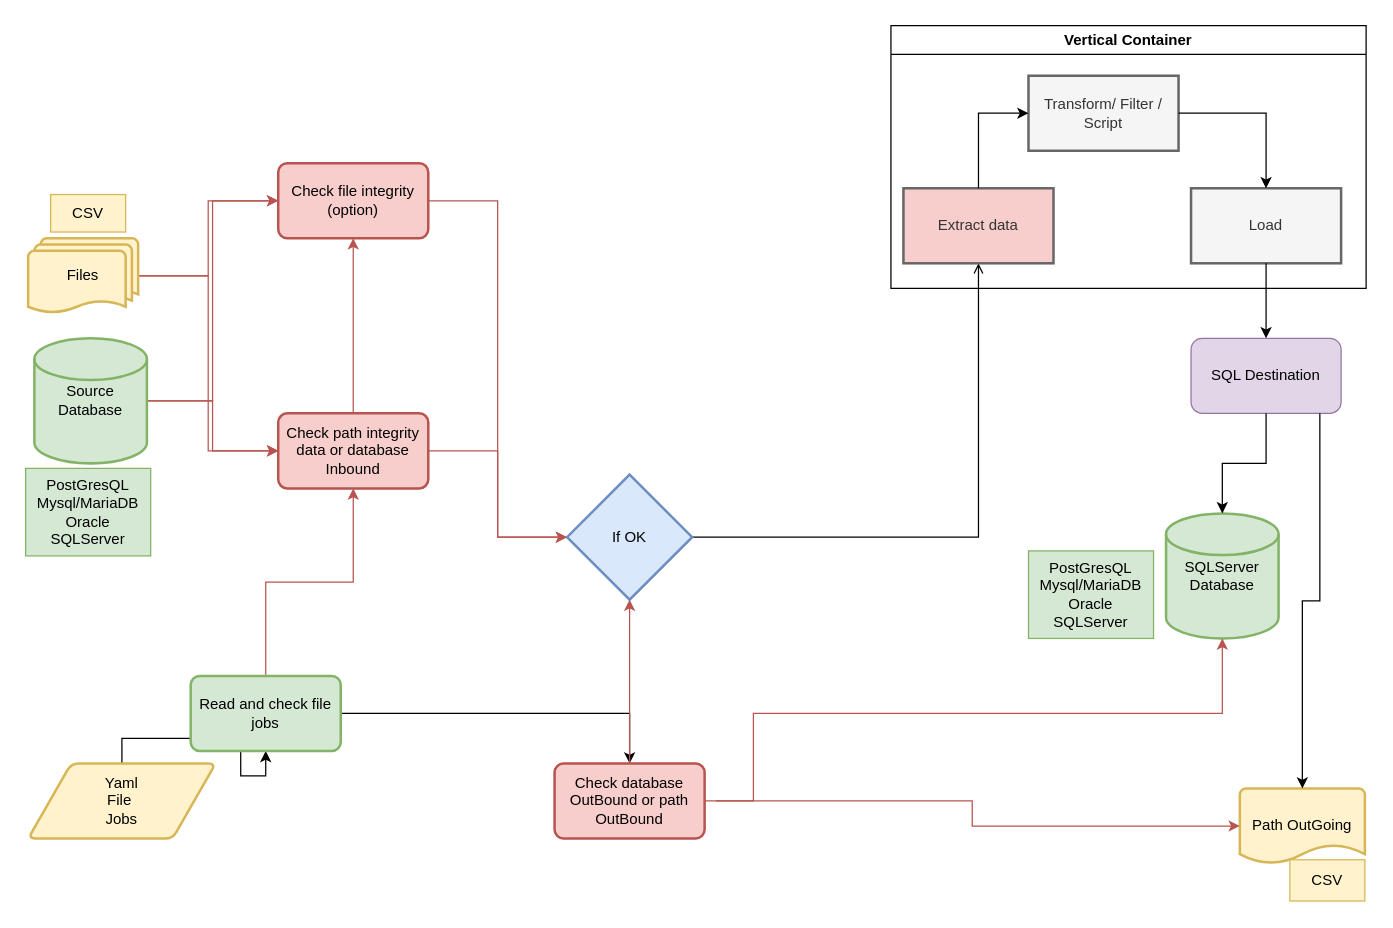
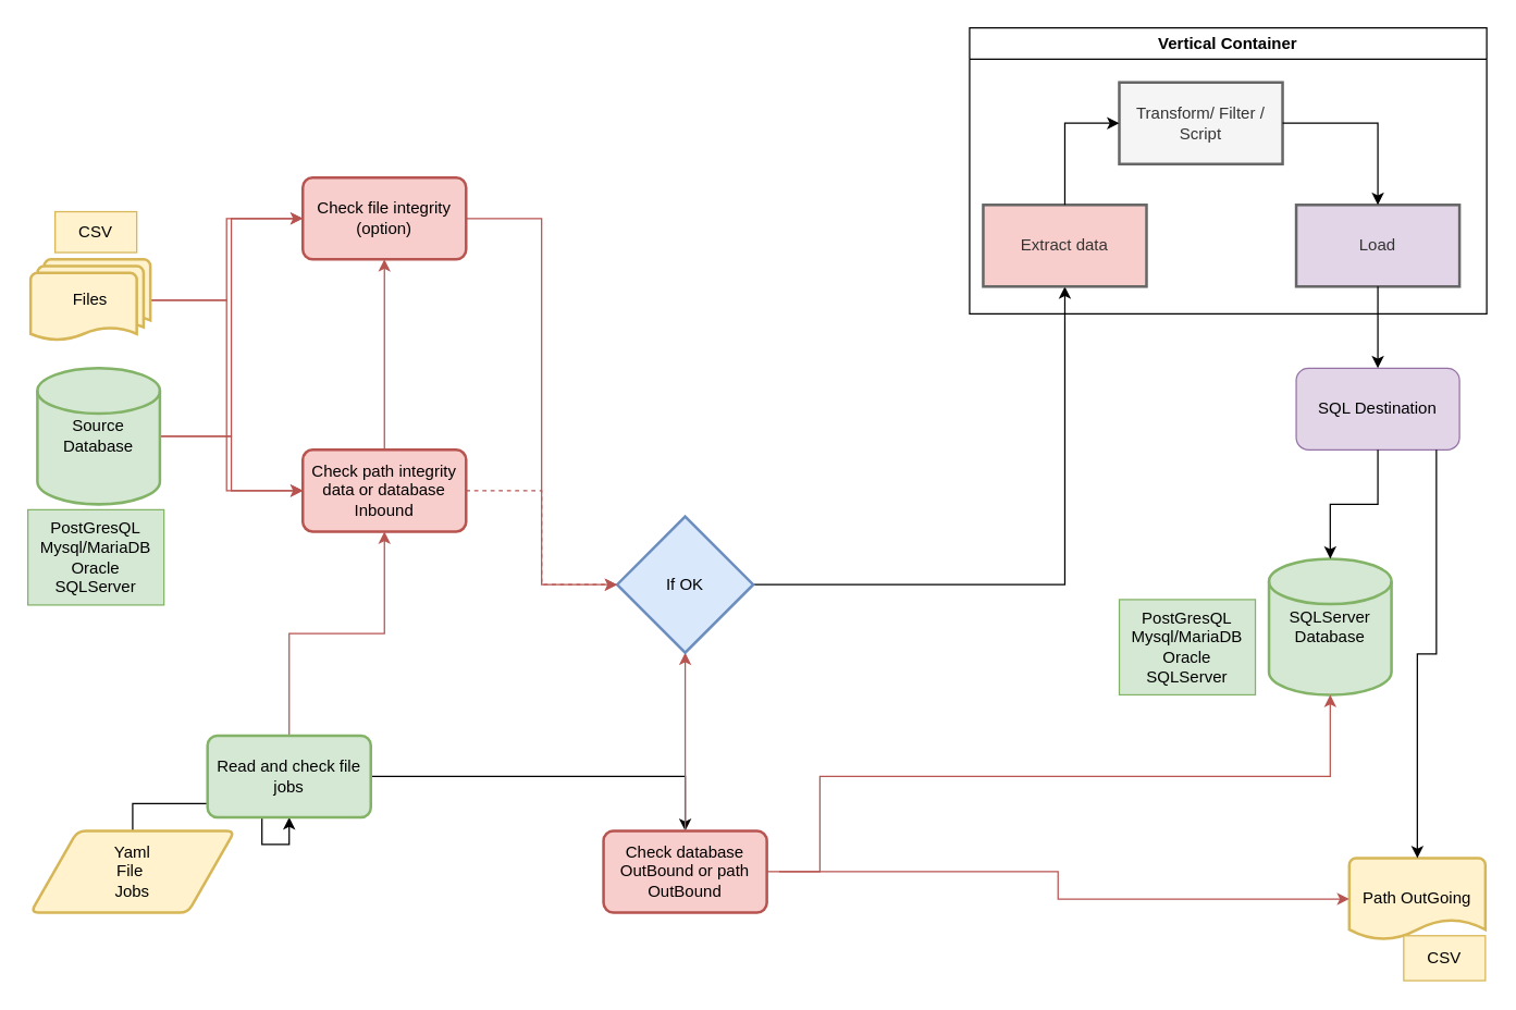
  <mxCell id="0" />
  <mxCell id="1" parent="0" />
  <mxCell id="2" value="" style="edgeStyle=orthogonalEdgeStyle;rounded=0;orthogonalLoop=1;jettySize=auto;html=1;" parent="1" source="3" target="10" edge="1"><mxGeometry relative="1" as="geometry" /></mxCell>
  <mxCell id="3" value="Yaml&lt;div&gt;File&amp;nbsp;&lt;/div&gt;&lt;div&gt;Jobs&lt;/div&gt;" style="shape=parallelogram;html=1;strokeWidth=2;perimeter=parallelogramPerimeter;whiteSpace=wrap;rounded=1;arcSize=12;size=0.23;fillColor=#fff2cc;strokeColor=#d6b656;" parent="1" vertex="1"><mxGeometry x="22" y="610" width="150" height="60" as="geometry" /></mxCell>
  <mxCell id="4" value="SQLServer&lt;div&gt;Database&lt;/div&gt;" style="strokeWidth=2;html=1;shape=mxgraph.flowchart.database;whiteSpace=wrap;fillColor=#d5e8d4;strokeColor=#82b366;" parent="1" vertex="1"><mxGeometry x="932" y="410" width="90" height="100" as="geometry" /></mxCell>
  <mxCell id="5" style="edgeStyle=orthogonalEdgeStyle;rounded=0;orthogonalLoop=1;jettySize=auto;html=1;entryX=0;entryY=0.5;entryDx=0;entryDy=0;fillColor=#f8cecc;strokeColor=#b85450;" parent="1" source="7" target="13" edge="1"><mxGeometry relative="1" as="geometry" /></mxCell>
  <mxCell id="6" style="edgeStyle=orthogonalEdgeStyle;rounded=0;orthogonalLoop=1;jettySize=auto;html=1;entryX=0;entryY=0.5;entryDx=0;entryDy=0;fillColor=#f8cecc;strokeColor=#b85450;" parent="1" source="7" target="12" edge="1"><mxGeometry relative="1" as="geometry" /></mxCell>
  <mxCell id="7" value="Files" style="strokeWidth=2;html=1;shape=mxgraph.flowchart.multi-document;whiteSpace=wrap;fillColor=#fff2cc;strokeColor=#d6b656;" parent="1" vertex="1"><mxGeometry x="22" y="190" width="88" height="60" as="geometry" /></mxCell>
  <mxCell id="8" value="" style="edgeStyle=orthogonalEdgeStyle;rounded=0;orthogonalLoop=1;jettySize=auto;html=1;fillColor=#f8cecc;strokeColor=#b85450;" parent="1" source="10" target="12" edge="1"><mxGeometry relative="1" as="geometry" /></mxCell>
  <mxCell id="9" value="" style="edgeStyle=orthogonalEdgeStyle;rounded=0;orthogonalLoop=1;jettySize=auto;html=1;" parent="1" source="10" target="15" edge="1"><mxGeometry relative="1" as="geometry" /></mxCell>
  <mxCell id="10" value="Read and check file jobs" style="whiteSpace=wrap;html=1;strokeWidth=2;rounded=1;arcSize=12;fillColor=#d5e8d4;strokeColor=#82b366;" parent="1" vertex="1"><mxGeometry x="152" y="540" width="120" height="60" as="geometry" /></mxCell>
  <mxCell id="11" value="" style="edgeStyle=orthogonalEdgeStyle;rounded=0;orthogonalLoop=1;jettySize=auto;html=1;fillColor=#f8cecc;strokeColor=#b85450;" parent="1" source="12" target="13" edge="1"><mxGeometry relative="1" as="geometry" /></mxCell>
  <mxCell id="12" value="Check path integrity data or database Inbound" style="whiteSpace=wrap;html=1;strokeWidth=2;rounded=1;arcSize=12;fillColor=#f8cecc;strokeColor=#b85450;" parent="1" vertex="1"><mxGeometry x="222" y="330" width="120" height="60" as="geometry" /></mxCell>
  <mxCell id="13" value="Check file integrity (option)" style="whiteSpace=wrap;html=1;strokeWidth=2;rounded=1;arcSize=12;fillColor=#f8cecc;strokeColor=#b85450;" parent="1" vertex="1"><mxGeometry x="222" y="130" width="120" height="60" as="geometry" /></mxCell>
  <mxCell id="14" style="edgeStyle=orthogonalEdgeStyle;rounded=0;orthogonalLoop=1;jettySize=auto;html=1;fillColor=#f8cecc;strokeColor=#b85450;entryX=0.5;entryY=1;entryDx=0;entryDy=0;entryPerimeter=0;" parent="1" target="4" edge="1"><mxGeometry relative="1" as="geometry"><mxPoint x="572" y="640" as="sourcePoint" /><Array as="points"><mxPoint x="602" y="640" /><mxPoint x="602" y="570" /><mxPoint x="977" y="570" /></Array></mxGeometry></mxCell>
  <mxCell id="15" value="Che&lt;span style=&quot;background-color: transparent; color: light-dark(rgb(0, 0, 0), rgb(255, 255, 255));&quot;&gt;ck database OutBound or path OutBound&lt;/span&gt;" style="whiteSpace=wrap;html=1;strokeWidth=2;rounded=1;arcSize=12;fillColor=#f8cecc;strokeColor=#b85450;" parent="1" vertex="1"><mxGeometry x="443" y="610" width="120" height="60" as="geometry" /></mxCell>
- <mxCell id="16" value="" style="edgeStyle=orthogonalEdgeStyle;rounded=0;orthogonalLoop=1;jettySize=auto;html=1;endArrow=open;" parent="1" source="17" target="25" edge="1"><mxGeometry relative="1" as="geometry" /></mxCell>
+ <mxCell id="16" value="" style="edgeStyle=orthogonalEdgeStyle;rounded=0;orthogonalLoop=1;jettySize=auto;html=1;" parent="1" source="17" target="25" edge="1"><mxGeometry relative="1" as="geometry" /></mxCell>
  <mxCell id="17" value="If OK" style="strokeWidth=2;html=1;shape=mxgraph.flowchart.decision;whiteSpace=wrap;fillColor=#dae8fc;strokeColor=#6c8ebf;" parent="1" vertex="1"><mxGeometry x="453" y="379" width="100" height="100" as="geometry" /></mxCell>
  <mxCell id="18" style="edgeStyle=orthogonalEdgeStyle;rounded=0;orthogonalLoop=1;jettySize=auto;html=1;entryX=0;entryY=0.5;entryDx=0;entryDy=0;entryPerimeter=0;fillColor=#f8cecc;strokeColor=#b85450;" parent="1" source="13" target="17" edge="1"><mxGeometry relative="1" as="geometry" /></mxCell>
- <mxCell id="19" style="edgeStyle=orthogonalEdgeStyle;rounded=0;orthogonalLoop=1;jettySize=auto;html=1;entryX=0;entryY=0.5;entryDx=0;entryDy=0;entryPerimeter=0;fillColor=#f8cecc;strokeColor=#b85450;" parent="1" source="12" target="17" edge="1"><mxGeometry relative="1" as="geometry" /></mxCell>
+ <mxCell id="19" style="edgeStyle=orthogonalEdgeStyle;rounded=0;orthogonalLoop=1;jettySize=auto;html=1;entryX=0;entryY=0.5;entryDx=0;entryDy=0;entryPerimeter=0;fillColor=#f8cecc;strokeColor=#b85450;dashed=1;" parent="1" source="12" target="17" edge="1"><mxGeometry relative="1" as="geometry" /></mxCell>
  <mxCell id="20" style="edgeStyle=orthogonalEdgeStyle;rounded=0;orthogonalLoop=1;jettySize=auto;html=1;entryX=0.5;entryY=1;entryDx=0;entryDy=0;entryPerimeter=0;fillColor=#f8cecc;strokeColor=#b85450;" parent="1" source="15" target="17" edge="1"><mxGeometry relative="1" as="geometry" /></mxCell>
  <mxCell id="21" value="Vertical Container" style="swimlane;whiteSpace=wrap;html=1;" parent="1" vertex="1"><mxGeometry x="712" y="20" width="380" height="210" as="geometry" /></mxCell>
  <mxCell id="22" value="Transform/ Filter / Script" style="whiteSpace=wrap;html=1;strokeWidth=2;fillColor=#f5f5f5;fontColor=#333333;strokeColor=#666666;" parent="21" vertex="1"><mxGeometry x="110" y="40" width="120" height="60" as="geometry" /></mxCell>
- <mxCell id="23" value="Load" style="whiteSpace=wrap;html=1;strokeWidth=2;fillColor=#f5f5f5;fontColor=#333333;strokeColor=#666666;" parent="21" vertex="1"><mxGeometry x="240" y="130" width="120" height="60" as="geometry" /></mxCell>
+ <mxCell id="23" value="Load" style="whiteSpace=wrap;html=1;strokeWidth=2;fillColor=#e1d5e7;fontColor=#333333;strokeColor=#666666;" parent="21" vertex="1"><mxGeometry x="240" y="130" width="120" height="60" as="geometry" /></mxCell>
  <mxCell id="24" value="" style="edgeStyle=orthogonalEdgeStyle;rounded=0;orthogonalLoop=1;jettySize=auto;html=1;" parent="21" source="22" target="23" edge="1"><mxGeometry relative="1" as="geometry" /></mxCell>
  <mxCell id="25" value="Extract data" style="whiteSpace=wrap;html=1;strokeWidth=2;fillColor=#f8cecc;fontColor=#333333;strokeColor=#666666;" parent="21" vertex="1"><mxGeometry x="10" y="130" width="120" height="60" as="geometry" /></mxCell>
  <mxCell id="26" value="" style="edgeStyle=orthogonalEdgeStyle;rounded=0;orthogonalLoop=1;jettySize=auto;html=1;entryX=0;entryY=0.5;entryDx=0;entryDy=0;" parent="21" source="25" target="22" edge="1"><mxGeometry relative="1" as="geometry" /></mxCell>
  <mxCell id="27" style="edgeStyle=orthogonalEdgeStyle;rounded=0;orthogonalLoop=1;jettySize=auto;html=1;entryX=0;entryY=0.5;entryDx=0;entryDy=0;fillColor=#f8cecc;strokeColor=#b85450;" parent="1" source="29" target="13" edge="1"><mxGeometry relative="1" as="geometry" /></mxCell>
  <mxCell id="28" style="edgeStyle=orthogonalEdgeStyle;rounded=0;orthogonalLoop=1;jettySize=auto;html=1;entryX=0;entryY=0.5;entryDx=0;entryDy=0;fillColor=#f8cecc;strokeColor=#b85450;" parent="1" source="29" target="12" edge="1"><mxGeometry relative="1" as="geometry" /></mxCell>
  <mxCell id="29" value="Source&lt;br&gt;&lt;div&gt;Database&lt;/div&gt;" style="strokeWidth=2;html=1;shape=mxgraph.flowchart.database;whiteSpace=wrap;fillColor=#d5e8d4;strokeColor=#82b366;" parent="1" vertex="1"><mxGeometry x="27" y="270" width="90" height="100" as="geometry" /></mxCell>
  <mxCell id="30" value="Path OutGoing" style="strokeWidth=2;html=1;shape=mxgraph.flowchart.document2;whiteSpace=wrap;size=0.25;fillColor=#fff2cc;strokeColor=#d6b656;" parent="1" vertex="1"><mxGeometry x="991" y="630" width="100" height="60" as="geometry" /></mxCell>
  <mxCell id="31" style="edgeStyle=orthogonalEdgeStyle;rounded=0;orthogonalLoop=1;jettySize=auto;html=1;entryX=0;entryY=0.5;entryDx=0;entryDy=0;entryPerimeter=0;fillColor=#f8cecc;strokeColor=#b85450;" parent="1" source="15" target="30" edge="1"><mxGeometry relative="1" as="geometry" /></mxCell>
  <mxCell id="32" value="SQL Destination" style="rounded=1;whiteSpace=wrap;html=1;fillColor=#e1d5e7;strokeColor=#9673a6;" parent="1" vertex="1"><mxGeometry x="952" y="270" width="120" height="60" as="geometry" /></mxCell>
  <mxCell id="33" style="edgeStyle=orthogonalEdgeStyle;rounded=0;orthogonalLoop=1;jettySize=auto;html=1;entryX=0.5;entryY=0;entryDx=0;entryDy=0;" parent="1" source="23" target="32" edge="1"><mxGeometry relative="1" as="geometry" /></mxCell>
  <mxCell id="34" style="edgeStyle=orthogonalEdgeStyle;rounded=0;orthogonalLoop=1;jettySize=auto;html=1;entryX=0.5;entryY=0;entryDx=0;entryDy=0;entryPerimeter=0;" parent="1" source="32" target="4" edge="1"><mxGeometry relative="1" as="geometry" /></mxCell>
  <mxCell id="35" style="edgeStyle=orthogonalEdgeStyle;rounded=0;orthogonalLoop=1;jettySize=auto;html=1;entryX=0.5;entryY=0;entryDx=0;entryDy=0;entryPerimeter=0;" parent="1" target="30" edge="1"><mxGeometry relative="1" as="geometry"><mxPoint x="1055" y="330" as="sourcePoint" /><mxPoint x="1065" y="630" as="targetPoint" /><Array as="points"><mxPoint x="1055" y="480" /><mxPoint x="1041" y="480" /></Array></mxGeometry></mxCell>
  <mxCell id="36" value="CSV" style="text;html=1;align=center;verticalAlign=middle;whiteSpace=wrap;rounded=0;fillColor=#fff2cc;strokeColor=#d6b656;" parent="1" vertex="1"><mxGeometry x="1031" y="687" width="60" height="33" as="geometry" /></mxCell>
  <mxCell id="37" value="PostGresQL&lt;div&gt;Mysql/MariaDB&lt;/div&gt;&lt;div&gt;Oracle&lt;/div&gt;&lt;div&gt;SQLServer&lt;/div&gt;" style="text;html=1;align=center;verticalAlign=middle;whiteSpace=wrap;rounded=0;fillColor=#d5e8d4;strokeColor=#82b366;" parent="1" vertex="1"><mxGeometry x="822" y="440" width="100" height="70" as="geometry" /></mxCell>
  <mxCell id="38" value="CSV" style="text;html=1;align=center;verticalAlign=middle;whiteSpace=wrap;rounded=0;fillColor=#fff2cc;strokeColor=#d6b656;" parent="1" vertex="1"><mxGeometry x="40" y="155" width="60" height="30" as="geometry" /></mxCell>
  <mxCell id="39" value="PostGresQL&lt;div&gt;Mysql/MariaDB&lt;/div&gt;&lt;div&gt;Oracle&lt;/div&gt;&lt;div&gt;SQLServer&lt;/div&gt;" style="text;html=1;align=center;verticalAlign=middle;whiteSpace=wrap;rounded=0;fillColor=#d5e8d4;strokeColor=#82b366;" parent="1" vertex="1"><mxGeometry x="20" y="374" width="100" height="70" as="geometry" /></mxCell>
